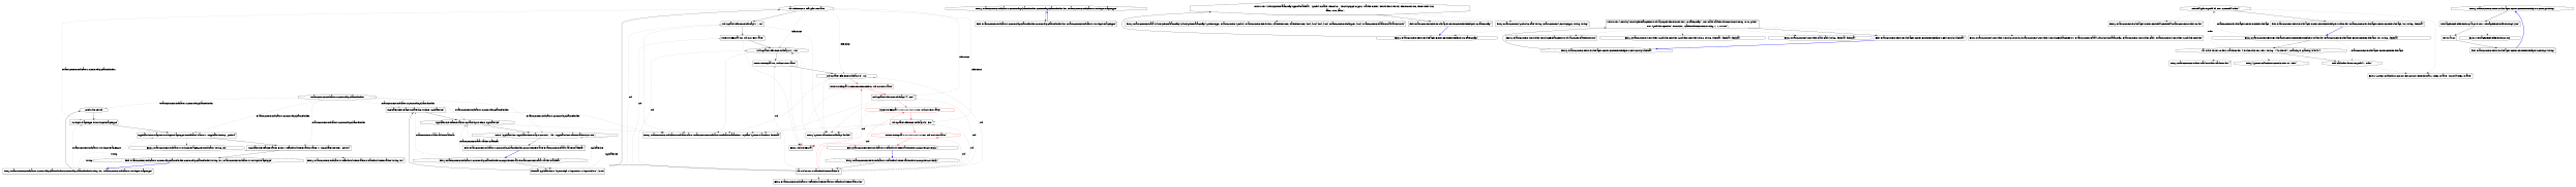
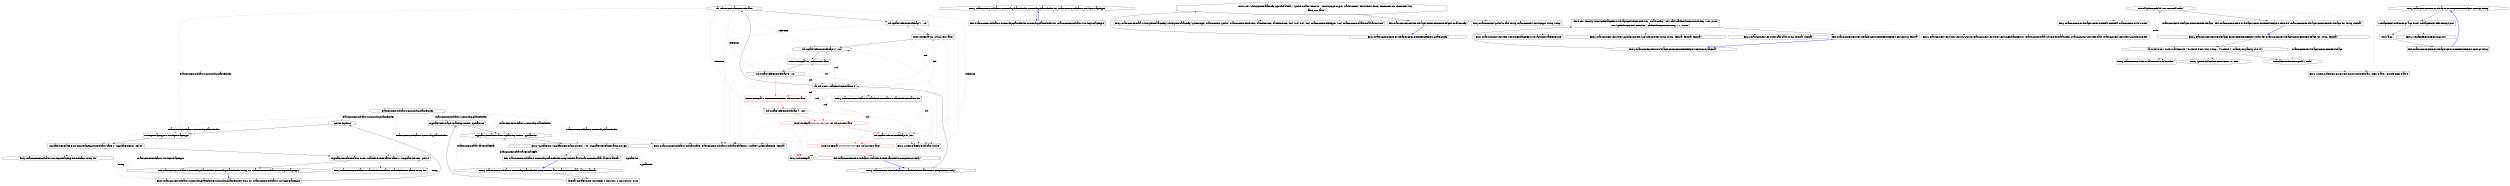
  digraph {
    node [shape=note cluster="QuantConnect.Tests.Indicators.MeanAbsoluteDeviationTests.ComputesCorrectly()" file="MeanAbsoluteDeviation.cs"]
    edge [style=solid]
    n1 [label="QuantConnect.Indicators.CommodityChannelIndex" shape=octagon cluster="" file=""]
    n2 [cluster="QuantConnect.Indicators.CommodityChannelIndex.CommodityChannelIndex(string, int, QuantConnect.Indicators.MovingAverageType)" label="_period = period" shape=octagon span="58-58" file=""]
    n3 [cluster="QuantConnect.Indicators.CommodityChannelIndex.CommodityChannelIndex(string, int, QuantConnect.Indicators.MovingAverageType)" label="_typicalPriceAverage = movingAverageType.AsIndicator(name + ''_TypicalPriceAvg'', period)" span="60-60" file=""]
    n4 [cluster="QuantConnect.Indicators.CommodityChannelIndex.CommodityChannelIndex(string, int, QuantConnect.Indicators.MovingAverageType)" label="_typicalPriceMeanDeviation = new MeanAbsoluteDeviation(name + ''_TypicalPriceMAD'', period)" span="61-61" file=""]
    n5 [cluster="QuantConnect.Indicators.CommodityChannelIndex.ComputeNextValue(QuantConnect.Data.Market.TradeBar)" label="_typicalPriceAverage.Update(input.Time, typicalPrice)" span="84-84" file=""]
    n6 [cluster="QuantConnect.Indicators.CommodityChannelIndex.ComputeNextValue(QuantConnect.Data.Market.TradeBar)" label="_typicalPriceMeanDeviation.Update(input.Time, typicalPrice)" shape=octagon span="85-85" file=""]
    n7 [cluster="QuantConnect.Indicators.CommodityChannelIndex.ComputeNextValue(QuantConnect.Data.Market.TradeBar)" label="return (typicalPrice - _typicalPriceAverage.Current) / (_k * _typicalPriceMeanDeviation.Current);" shape=octagon span="87-87" file=""]
    n8 [cluster="QuantConnect.Indicators.CommodityChannelIndex.CommodityChannelIndex(string, int, QuantConnect.Indicators.MovingAverageType)" label="MovingAverageType = movingAverageType" span="59-59" file=""]
    n9 [cluster="QuantConnect.Indicators.MovingAverageType.AsIndicator(string, int)" label="Entry QuantConnect.Indicators.MovingAverageType.AsIndicator(string, int)" shape=octagon span="54-54" file=""]
    n10 [cluster="QuantConnect.Indicators.CommodityChannelIndex.CommodityChannelIndex(string, int, QuantConnect.Indicators.MovingAverageType)" label="Exit QuantConnect.Indicators.CommodityChannelIndex.CommodityChannelIndex(string, int, QuantConnect.Indicators.MovingAverageType)" shape=octagon span="55-55" file=""]
    n11 [cluster="QuantConnect.Indicators.MeanAbsoluteDeviation.MeanAbsoluteDeviation(string, int)" label="Entry QuantConnect.Indicators.MeanAbsoluteDeviation.MeanAbsoluteDeviation(string, int)" span="42-42" file=""]
    n12 [cluster="QuantConnect.Indicators.IndicatorBase<QuantConnect.Indicators.IndicatorDataPoint>.Update(System.DateTime, decimal)" label="Entry QuantConnect.Indicators.IndicatorBase<QuantConnect.Indicators.IndicatorDataPoint>.Update(System.DateTime, decimal)" span="33-33" file=""]
    n13 [cluster="QuantConnect.Indicators.CommodityChannelIndex.ComputeNextValue(QuantConnect.Data.Market.TradeBar)" label="Exit QuantConnect.Indicators.CommodityChannelIndex.ComputeNextValue(QuantConnect.Data.Market.TradeBar)" span="81-81" file=""]
    n14 [cluster="QuantConnect.Indicators.CommodityChannelIndex.CommodityChannelIndex(string, int, QuantConnect.Indicators.MovingAverageType)" label="Entry QuantConnect.Indicators.CommodityChannelIndex.CommodityChannelIndex(string, int, QuantConnect.Indicators.MovingAverageType)" span="55-55" file=""]
    n15 [cluster="QuantConnect.Indicators.CommodityChannelIndex.CommodityChannelIndex(int, QuantConnect.Indicators.MovingAverageType)" label="Entry QuantConnect.Indicators.CommodityChannelIndex.CommodityChannelIndex(int, QuantConnect.Indicators.MovingAverageType)" shape=octagon span="64-64" file=""]
    n16 [cluster="QuantConnect.Indicators.CommodityChannelIndex.CommodityChannelIndex(int, QuantConnect.Indicators.MovingAverageType)" label="Exit QuantConnect.Indicators.CommodityChannelIndex.CommodityChannelIndex(int, QuantConnect.Indicators.MovingAverageType)" span="64-64" file=""]
    n17 [cluster="QuantConnect.Indicators.CommodityChannelIndex.ComputeNextValue(QuantConnect.Data.Market.TradeBar)" label="Entry QuantConnect.Indicators.CommodityChannelIndex.ComputeNextValue(QuantConnect.Data.Market.TradeBar)" shape=octagon span="81-81" file=""]
    n18 [cluster="QuantConnect.Indicators.CommodityChannelIndex.ComputeNextValue(QuantConnect.Data.Market.TradeBar)" label="decimal typicalPrice = (input.High + input.Low + input.Close) / 3.0m" span="82-82" file=""]
    n19 [cluster="QuantConnect.Data.SubscriptionDataConfig.SubscriptionDataConfig(System.Type, QuantConnect.Symbol, QuantConnect.Resolution, DateTimeZone, DateTimeZone, bool, bool, bool, bool, QuantConnect.TickType?, bool, QuantConnect.DataNormalizationMode)" label="Entry QuantConnect.Data.SubscriptionDataConfig.SubscriptionDataConfig(System.Type, QuantConnect.Symbol, QuantConnect.Resolution, DateTimeZone, DateTimeZone, bool, bool, bool, bool, QuantConnect.TickType?, bool, QuantConnect.DataNormalizationMode)" span="157-157"]
    n20 [cluster="QuantConnect.Tests.Brokerages.GDAX.GDAXTestsHelpers.CreateConfig()" label="Entry QuantConnect.Tests.Brokerages.GDAX.GDAXTestsHelpers.CreateConfig()" shape=octagon span="19-19"]
    n21 [cluster="QuantConnect.Tests.Brokerages.GDAX.GDAXTestsHelpers.CreateConfig()" label="return new SubscriptionDataConfig(typeof(TradeBar), Symbol.Create(''BTCUSD'', SecurityType.Crypto, Market.GDAX), Resolution.Minute, TimeZones.Utc, TimeZones.Utc, \r\n                false, true, false);" shape=octagon span="21-22"]
    n22 [cluster="QuantConnect.Tests.Brokerages.GDAX.GDAXTestsHelpers.CreateConfig()" label="Exit QuantConnect.Tests.Brokerages.GDAX.GDAXTestsHelpers.CreateConfig()" span="19-19"]
    n23 [cluster="QuantConnect.Symbol.Create(string, QuantConnect.SecurityType, string, string)" label="Entry QuantConnect.Symbol.Create(string, QuantConnect.SecurityType, string, string)" span="45-45"]
    n24 [cluster="QuantConnect.Brokerages.GDAX.GDAXFill.GDAXFill(QuantConnect.Orders.Order)" label="Entry QuantConnect.Brokerages.GDAX.GDAXFill.GDAXFill(QuantConnect.Orders.Order)" span="49-49"]
    n25 [cluster="QuantConnect.Tests.Brokerages.GDAX.GDAXTestsHelpers.GetArgs(string)" label="Entry QuantConnect.Tests.Brokerages.GDAX.GDAXTestsHelpers.GetArgs(string)" shape=octagon span="32-32"]
    n26 [cluster="QuantConnect.Tests.Brokerages.GDAX.GDAXTestsHelpers.GetArgs(string)" label="MessageReceivedEventArgs args = new MessageReceivedEventArgs(json)" span="34-34"]
    n27 [cluster="QuantConnect.Tests.Brokerages.GDAX.GDAXTestsHelpers.GetArgs(string)" label="return args;" span="36-36"]
    n28 [cluster="MessageReceivedEventArgs.cstr" label="Entry MessageReceivedEventArgs.cstr" shape=octagon]
    n29 [cluster="QuantConnect.Tests.Brokerages.GDAX.GDAXTestsHelpers.GetArgs(string)" label="Exit QuantConnect.Tests.Brokerages.GDAX.GDAXTestsHelpers.GetArgs(string)" span="32-32"]
    n30 [cluster="QuantConnect.Securities.SecurityExchangeHours.AlwaysOpen(DateTimeZone)" label="Entry QuantConnect.Securities.SecurityExchangeHours.AlwaysOpen(DateTimeZone)" span="82-82"]
    n31 [cluster="QuantConnect.Securities.SymbolProperties.SymbolProperties(string, string, decimal, decimal, decimal)" label="Entry QuantConnect.Securities.SymbolProperties.SymbolProperties(string, string, decimal, decimal, decimal)" shape=octagon span="70-70"]
    n32 [cluster="QuantConnect.Tests.Brokerages.GDAX.GDAXTestsHelpers.AddOrder(QuantConnect.Brokerages.GDAX.GDAXBrokerage, int, string, decimal)" label="Entry QuantConnect.Tests.Brokerages.GDAX.GDAXTestsHelpers.AddOrder(QuantConnect.Brokerages.GDAX.GDAXBrokerage, int, string, decimal)" shape=octagon span="25-25"]
    n33 [cluster="QuantConnect.Tests.Brokerages.GDAX.GDAXTestsHelpers.AddOrder(QuantConnect.Brokerages.GDAX.GDAXBrokerage, int, string, decimal)" label="var order = new Orders.MarketOrder { BrokerId = new List<string> { brokerId }, Quantity = quantity, Id = id }" shape=octagon span="27-27"]
    n34 [cluster="QuantConnect.Tests.Brokerages.GDAX.GDAXTestsHelpers.AddOrder(QuantConnect.Brokerages.GDAX.GDAXBrokerage, int, string, decimal)" label="unit.CachedOrderIDs.TryAdd(1, order)" shape=octagon span="28-28"]
    n35 [cluster="QuantConnect.Tests.Brokerages.GDAX.GDAXTestsHelpers.AddOrder(QuantConnect.Brokerages.GDAX.GDAXBrokerage, int, string, decimal)" label="unit.FillSplit.TryAdd(id, new GDAXFill(order))" shape=octagon span="29-29"]
    n36 [cluster="System.Collections.Generic.List<T>.List()" label="Entry System.Collections.Generic.List<T>.List()" shape=octagon span="0-0"]
    n37 [cluster="QuantConnect.Orders.MarketOrder.MarketOrder()" label="Entry QuantConnect.Orders.MarketOrder.MarketOrder()" span="28-28"]
    n38 [cluster="System.Collections.Concurrent.ConcurrentDictionary<TKey, TValue>.TryAdd(TKey, TValue)" label="Entry System.Collections.Concurrent.ConcurrentDictionary<TKey, TValue>.TryAdd(TKey, TValue)" span="0-0"]
    n39 [cluster="QuantConnect.Tests.Brokerages.GDAX.GDAXTestsHelpers.AddOrder(QuantConnect.Brokerages.GDAX.GDAXBrokerage, int, string, decimal)" label="Exit QuantConnect.Tests.Brokerages.GDAX.GDAXTestsHelpers.AddOrder(QuantConnect.Brokerages.GDAX.GDAXBrokerage, int, string, decimal)" span="25-25"]
    n40 [cluster="QuantConnect.Securities.Cash.Cash(string, decimal, decimal)" label="Entry QuantConnect.Securities.Cash.Cash(string, decimal, decimal)" shape=octagon span="68-68"]
    n41 [cluster="QuantConnect.Tests.Brokerages.GDAX.GDAXTestsHelpers.GetSecurity(decimal)" label="Entry QuantConnect.Tests.Brokerages.GDAX.GDAXTestsHelpers.GetSecurity(decimal)" shape=octagon span="13-13"]
    n42 [cluster="QuantConnect.Tests.Brokerages.GDAX.GDAXTestsHelpers.GetSecurity(decimal)" label="return new Security(SecurityExchangeHours.AlwaysOpen(TimeZones.Utc), CreateConfig(), new Cash(CashBook.AccountCurrency, 1000, price), \r\n                new SymbolProperties(''BTCUSD'', CashBook.AccountCurrency, 1, 1, 0.01m));" span="15-16"]
    n43 [cluster="QuantConnect.Tests.Brokerages.GDAX.GDAXTestsHelpers.GetSecurity(decimal)" label="Exit QuantConnect.Tests.Brokerages.GDAX.GDAXTestsHelpers.GetSecurity(decimal)" span="13-13"]
    n44 [cluster="QuantConnect.Securities.Security.Security(QuantConnect.Securities.SecurityExchangeHours, QuantConnect.Data.SubscriptionDataConfig, QuantConnect.Securities.Cash, QuantConnect.Securities.SymbolProperties)" label="Entry QuantConnect.Securities.Security.Security(QuantConnect.Securities.SecurityExchangeHours, QuantConnect.Data.SubscriptionDataConfig, QuantConnect.Securities.Cash, QuantConnect.Securities.SymbolProperties)" span="317-317"]
    n45 [cluster="Unk.AreEqual" file="MeanAbsoluteDeviationTests.cs" label="Entry Unk.AreEqual"]
    n46 [file="MeanAbsoluteDeviationTests.cs" label="Entry QuantConnect.Tests.Indicators.MeanAbsoluteDeviationTests.ComputesCorrectly()" shape=octagon span="23-23"]
    n47 [file="MeanAbsoluteDeviationTests.cs" label="var std = new MeanAbsoluteDeviation(3)" span="26-26"]
-   n48 [file="MeanAbsoluteDeviationTests.cs" label="var reference = FillSplit.MinValue" shape=octagon span="27-27"]
+   n48 [file="MeanAbsoluteDeviationTests.cs" label="var reference = DateTime.MinValue" shape=octagon span="27-27"]
    n49 [file="MeanAbsoluteDeviationTests.cs" label="std.Update(reference.AddDays(1), 1m)" span="29-29"]
    n50 [file="MeanAbsoluteDeviationTests.cs" label="Assert.AreEqual(0m, std.Current.Value)" span="30-30"]
    n51 [file="MeanAbsoluteDeviationTests.cs" label="std.Update(reference.AddDays(2), -1m)" shape=octagon span="32-32"]
    n52 [file="MeanAbsoluteDeviationTests.cs" label="Assert.AreEqual(1m, std.Current.Value)" span="33-33"]
    n53 [file="MeanAbsoluteDeviationTests.cs" label="std.Update(reference.AddDays(3), 1m)" shape=octagon span="35-35"]
    n54 [color=red community=0 file="MeanAbsoluteDeviationTests.cs" label="Assert.AreEqual(0.888888888888889m, std.Current.Value)" span="36-36"]
    n55 [file="MeanAbsoluteDeviationTests.cs" label="std.Update(reference.AddDays(4), -2m)" span="38-38"]
    n56 [color=red community=0 file="MeanAbsoluteDeviationTests.cs" label="Assert.AreEqual(1.11111111111111m, std.Current.Value)" shape=octagon span="39-39"]
    n57 [file="MeanAbsoluteDeviationTests.cs" label="std.Update(reference.AddDays(5), 3m)" span="41-41"]
    n58 [color=red community=0 file="MeanAbsoluteDeviationTests.cs" label="Assert.AreEqual(1.77777777777778m, std.Current.Value)" shape=octagon span="42-42"]
    n59 [cluster="QuantConnect.Indicators.MeanAbsoluteDeviation.MeanAbsoluteDeviation(int)" file="MeanAbsoluteDeviationTests.cs" label="Entry QuantConnect.Indicators.MeanAbsoluteDeviation.MeanAbsoluteDeviation(int)" span="31-31"]
    n60 [cluster="System.DateTime.AddDays(double)" file="MeanAbsoluteDeviationTests.cs" label="Entry System.DateTime.AddDays(double)" span="0-0"]
    n61 [file="MeanAbsoluteDeviationTests.cs" label="Exit QuantConnect.Tests.Indicators.MeanAbsoluteDeviationTests.ComputesCorrectly()" shape=octagon span="23-23"]
    n1 -> n2 [color=darkseagreen4 label="QuantConnect.Indicators.CommodityChannelIndex" style=dashed]
    n1 -> n3 [color=darkseagreen4 label="QuantConnect.Indicators.CommodityChannelIndex" style=dashed]
    n1 -> n4 [color=darkseagreen4 label="QuantConnect.Indicators.CommodityChannelIndex" style=dashed]
    n1 -> n5 [color=darkseagreen4 label="QuantConnect.Indicators.CommodityChannelIndex" style=dashed]
    n1 -> n6 [color=darkseagreen4 label="QuantConnect.Indicators.CommodityChannelIndex" style=dashed]
    n1 -> n7 [color=darkseagreen4 label="QuantConnect.Indicators.CommodityChannelIndex" style=dashed]
    n2 -> n8
    n3 -> n4
    n3 -> n9 [style=dotted]
    n4 -> n10
    n4 -> n11 [style=dotted]
    n5 -> n6
    n5 -> n12 [style=dotted]
    n6 -> n7
    n6 -> n12 [style=dotted]
    n7 -> n13
    n8 -> n3
    n10 -> n14 [color=blue style=bold]
    n13 -> n17 [color=blue style=bold]
    n14 -> n2
    n14 -> n3 [color=darkseagreen4 label=string style=dashed]
    n14 -> n4 [color=darkseagreen4 label=string style=dashed]
    n14 -> n8 [color=darkseagreen4 label="QuantConnect.Indicators.MovingAverageType" style=dashed]
    n15 -> n16
    n16 -> n15 [color=blue style=bold]
    n17 -> n5 [color=darkseagreen4 label="QuantConnect.Data.Market.TradeBar" style=dashed]
    n17 -> n6 [color=darkseagreen4 label="QuantConnect.Data.Market.TradeBar" style=dashed]
    n17 -> n18
    n18 -> n5
    n18 -> n6 [color=darkseagreen4 label=typicalPrice style=dashed]
    n18 -> n7 [color=darkseagreen4 label=typicalPrice style=dashed]
    n20 -> n21
    n21 -> n19 [style=dotted]
    n21 -> n22
    n21 -> n23 [style=dotted]
    n22 -> n20 [color=blue style=bold]
    n25 -> n26
    n26 -> n27
    n26 -> n28 [style=dotted]
    n27 -> n29
    n29 -> n25 [color=blue style=bold]
    n32 -> n33
    n32 -> n34 [color=darkseagreen4 label="QuantConnect.Brokerages.GDAX.GDAXBrokerage" style=dashed]
    n32 -> n35 [color=darkseagreen4 label="QuantConnect.Brokerages.GDAX.GDAXBrokerage" style=dashed]
    n33 -> n34
    n33 -> n35 [color=darkseagreen4 label=order style=dashed]
    n33 -> n36 [style=dotted]
    n33 -> n37 [style=dotted]
    n34 -> n38 [style=dotted]
    n35 -> n24 [style=dotted]
    n35 -> n38 [style=dotted]
    n35 -> n39
    n39 -> n32 [color=blue style=bold]
    n41 -> n42
    n42 -> n20 [style=dotted]
    n42 -> n30 [style=dotted]
    n42 -> n31 [style=dotted]
    n42 -> n40 [style=dotted]
    n42 -> n43
    n42 -> n44 [style=dotted]
    n43 -> n41 [color=blue style=bold]
    n46 -> n47
    n47 -> n48
    n47 -> n49 [color=darkseagreen4 label=std style=dashed]
    n47 -> n50 [color=darkseagreen4 label=std style=dashed]
    n47 -> n51 [color=darkseagreen4 label=std style=dashed]
    n47 -> n52 [color=darkseagreen4 label=std style=dashed]
-   n47 -> n53 [color=darkseagreen4 label=std style=dashed]
+   n53 -> n47 [color=darkseagreen4 label=std style=dashed]
    n47 -> n54 [color=red label=std style=dashed]
    n47 -> n55 [color=darkseagreen4 label=std style=dashed]
    n47 -> n56 [color=red label=std style=dashed]
    n47 -> n57 [color=darkseagreen4 label=std style=dashed]
    n47 -> n58 [color=red label=std style=dashed]
    n47 -> n59 [style=dotted]
    n48 -> n8 [color=darkseagreen4 label="QuantConnect.Indicators.CommodityChannelIndex" style=dashed]
    n48 -> n49
    n48 -> n51 [color=darkseagreen4 label=reference style=dashed]
    n48 -> n53 [color=darkseagreen4 label=reference style=dashed]
    n48 -> n55 [color=darkseagreen4 label=reference style=dashed]
    n48 -> n57 [color=darkseagreen4 label=reference style=dashed]
    n49 -> n12 [style=dotted]
    n49 -> n50
    n49 -> n60 [style=dotted]
    n50 -> n45 [style=dotted]
    n50 -> n51
    n51 -> n12 [style=dotted]
    n51 -> n52
    n52 -> n45 [style=dotted]
    n52 -> n53
    n53 -> n12 [style=dotted]
    n53 -> n54 [color=red]
    n53 -> n60 [style=dotted]
    n54 -> n45 [color=red style=dotted]
    n54 -> n55 [color=red]
    n55 -> n12 [style=dotted]
    n55 -> n56 [color=red]
    n55 -> n60 [style=dotted]
    n56 -> n45 [color=red style=dotted]
    n56 -> n57 [color=red]
    n57 -> n12 [style=dotted]
    n57 -> n58 [color=red]
    n57 -> n60 [style=dotted]
    n58 -> n45 [color=red style=dotted]
    n58 -> n61 [color=red]
    n60 -> n51 [style=dotted]
    n61 -> n46 [color=blue style=bold]
  }
